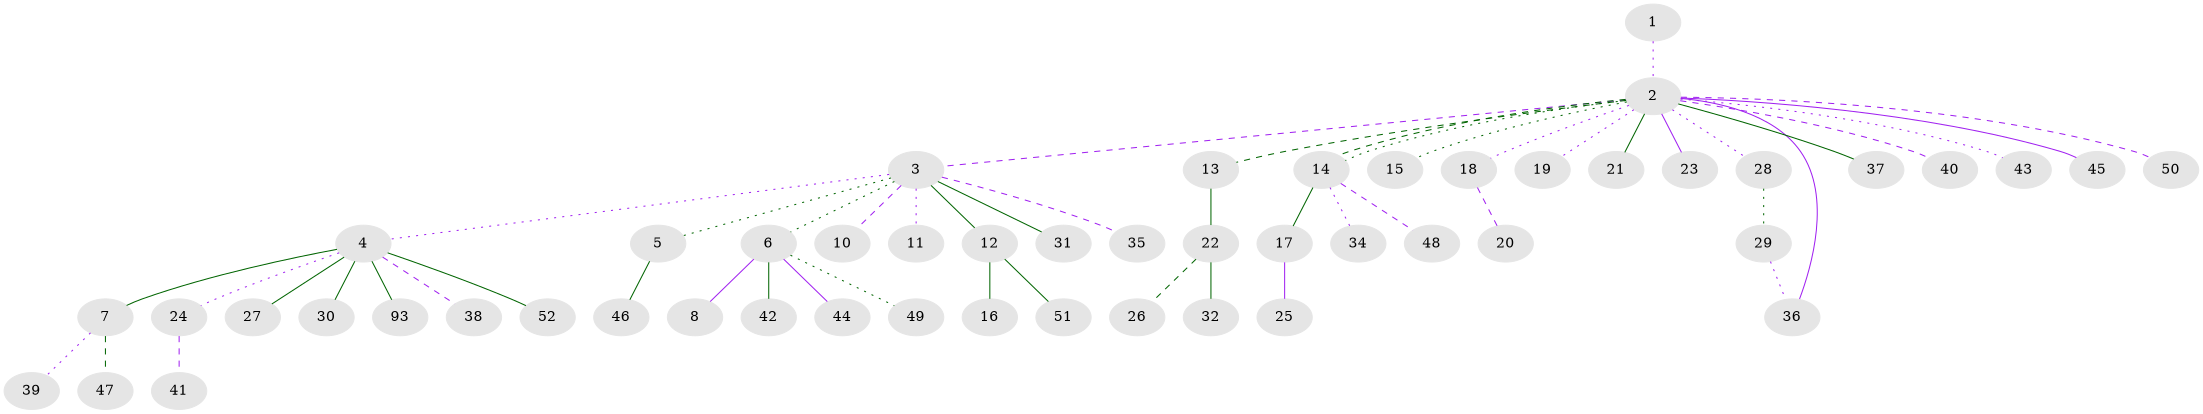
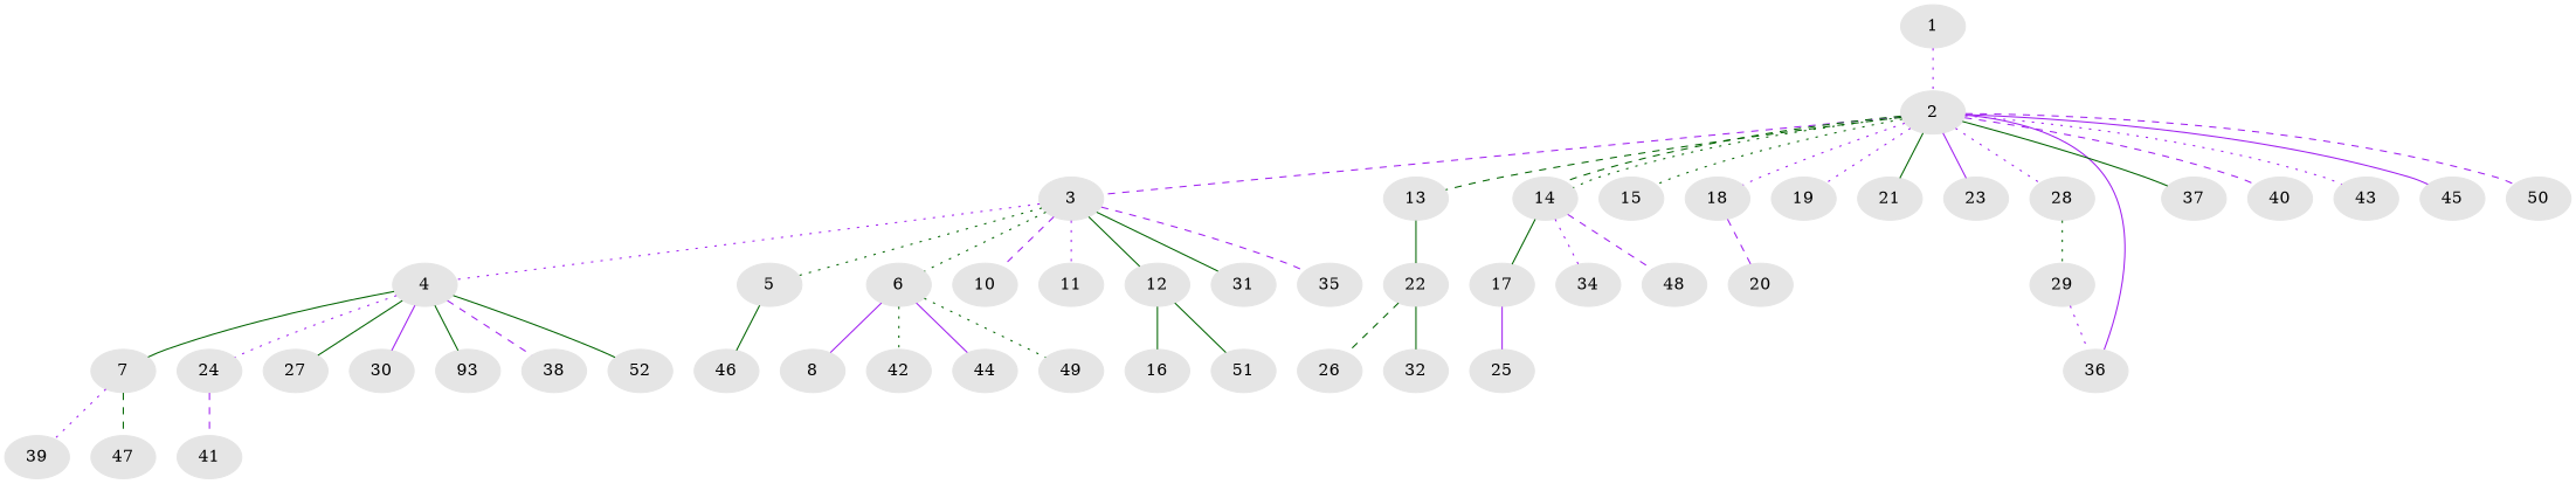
  graph {
    node [color=gray90 style=filled]
    edge [color=purple style=solid]
    1
    2
    3
    13
    14
    15
    18
    19
    21
    23
    28
    36
    37
    40
    43
    45
    50
    4
    5
    6
    10
    11
    12
    31
    35
    22
    17
    34
    48
    20
    29
    7
    24
    27
    30
    n36 [label=93]
    38
    52
    46
    8
    42
    44
    49
    16
    51
    39
    47
    41
    26
    32
    25
    1 -- 2 [style=dotted]
    2 -- 3 [style=dashed]
    2 -- 13 [color=darkgreen style=dashed]
    2 -- 14 [color=darkgreen style=dashed]
    2 -- 14 [color=darkgreen style=dotted]
    2 -- 15 [color=darkgreen style=dotted]
    2 -- 18 [style=dotted]
    2 -- 19 [style=dotted]
    2 -- 21 [color=darkgreen]
    2 -- 23
    2 -- 28 [style=dotted]
    2 -- 36
    2 -- 37 [color=darkgreen]
    2 -- 40 [style=dashed]
    2 -- 43 [style=dotted]
    2 -- 45
    2 -- 50 [style=dashed]
    3 -- 4 [style=dotted]
    3 -- 5 [color=darkgreen style=dotted]
    3 -- 6 [color=darkgreen style=dotted]
    3 -- 10 [style=dashed]
    3 -- 11 [style=dotted]
    3 -- 12 [color=darkgreen]
    3 -- 31 [color=darkgreen]
    3 -- 35 [style=dashed]
    13 -- 22 [color=darkgreen]
    14 -- 17 [color=darkgreen]
    14 -- 34 [style=dotted]
    14 -- 48 [style=dashed]
    18 -- 20 [style=dashed]
    28 -- 29 [color=darkgreen style=dotted]
    4 -- 7 [color=darkgreen]
    4 -- 24 [style=dotted]
    4 -- 27 [color=darkgreen]
-   4 -- 30 [color=darkgreen]
+   4 -- 30
    4 -- n36 [color=darkgreen]
    4 -- 38 [style=dashed]
    4 -- 52 [color=darkgreen]
    5 -- 46 [color=darkgreen]
    6 -- 8
-   6 -- 42 [color=darkgreen]
+   6 -- 42 [color=darkgreen style=dotted]
    6 -- 44
    6 -- 49 [color=darkgreen style=dotted]
    12 -- 16 [color=darkgreen]
    12 -- 51 [color=darkgreen]
    22 -- 26 [color=darkgreen style=dashed]
    22 -- 32 [color=darkgreen]
    17 -- 25
    29 -- 36 [style=dotted]
    7 -- 39 [style=dotted]
    7 -- 47 [color=darkgreen style=dashed]
    24 -- 41 [style=dashed]
  }
